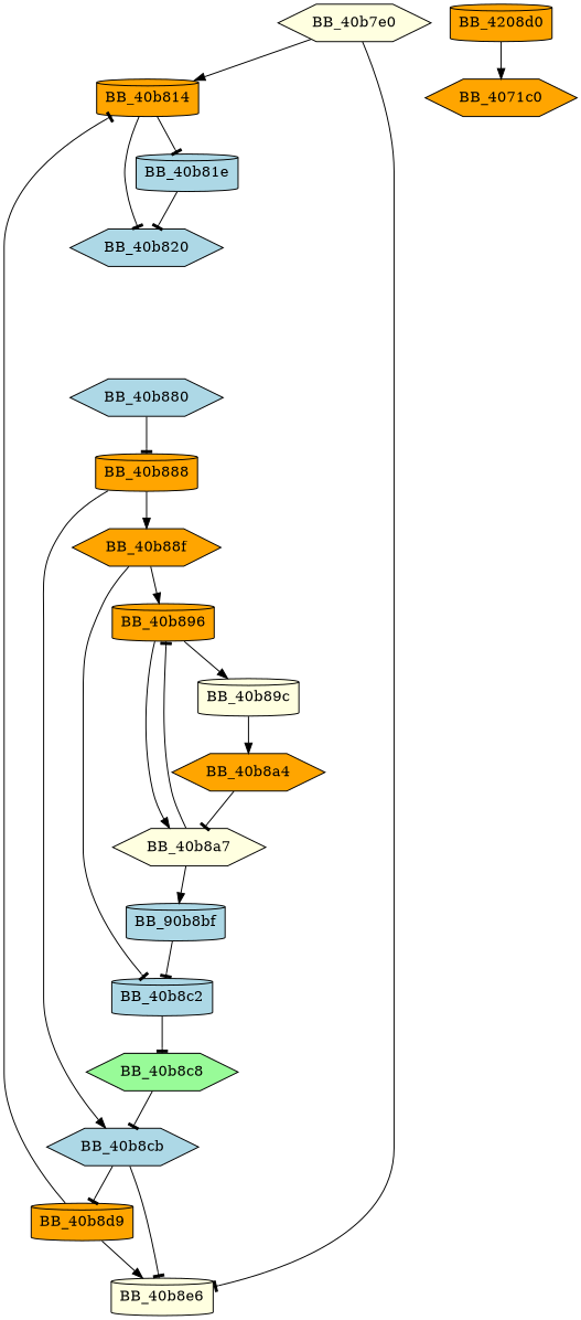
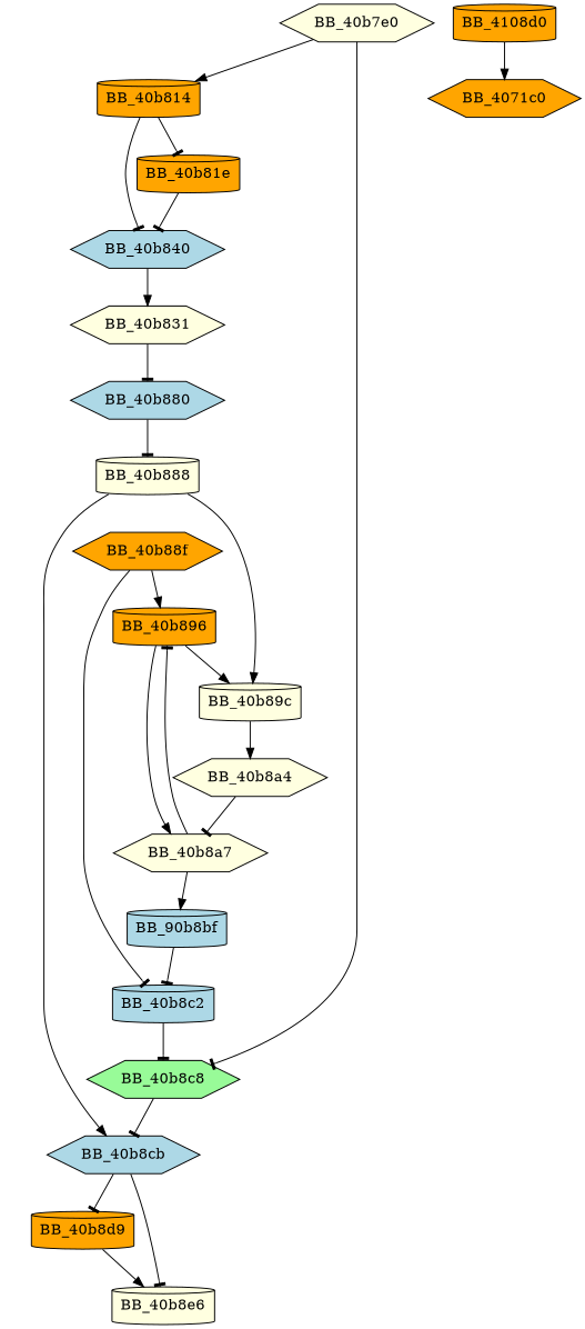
  digraph {
    node [fillcolor=orange shape=cylinder style=filled]
    edge [arrowhead=tee]
    BB_40b814
    BB_40b7e0 [fillcolor=lightyellow shape=hexagon]
    BB_40b8e6 [fillcolor=lightyellow]
-   BB_40b81e [fillcolor=lightblue]
-   BB_40b820 [fillcolor=lightblue shape=hexagon]
+   BB_40b81e
+   BB_40b820 [fillcolor=lightblue shape=hexagon label=BB_40b840]
+   BB_40b831 [fillcolor=lightyellow shape=hexagon]
    BB_40b880 [fillcolor=lightblue shape=hexagon]
-   BB_40b888
+   BB_40b888 [fillcolor=lightyellow]
    BB_40b88f [shape=hexagon]
    BB_40b8cb [fillcolor=lightblue shape=hexagon]
    BB_40b896
    BB_40b8c2 [fillcolor=lightblue]
    BB_40b8d9
    BB_40b89c [fillcolor=lightyellow]
    BB_40b8a7 [fillcolor=lightyellow shape=hexagon]
    BB_40b8c8 [fillcolor=palegreen shape=hexagon]
-   BB_40b8a4 [shape=hexagon]
+   BB_40b8a4 [fillcolor=lightyellow shape=hexagon]
    n18 [fillcolor=lightblue label=BB_90b8bf]
-   BB_4208d0
+   BB_4208d0 [label=BB_4108d0]
    BB_4071c0 [shape=hexagon]
    BB_40b814 -> BB_40b81e
    BB_40b814 -> BB_40b820
    BB_40b7e0 -> BB_40b814 [arrowhead=normal]
-   BB_40b7e0 -> BB_40b8e6
+   BB_40b7e0 -> BB_40b8c8
    BB_40b81e -> BB_40b820
+   BB_40b820 -> BB_40b831 [arrowhead=normal]
+   BB_40b831 -> BB_40b880
    BB_40b880 -> BB_40b888
-   BB_40b888 -> BB_40b88f [arrowhead=normal]
+   BB_40b888 -> BB_40b89c [arrowhead=normal]
    BB_40b888 -> BB_40b8cb [arrowhead=normal]
    BB_40b88f -> BB_40b896 [arrowhead=normal]
    BB_40b88f -> BB_40b8c2
    BB_40b8cb -> BB_40b8e6
    BB_40b8cb -> BB_40b8d9
    BB_40b896 -> BB_40b89c [arrowhead=normal]
    BB_40b896 -> BB_40b8a7 [arrowhead=normal]
    BB_40b8c2 -> BB_40b8c8
-   BB_40b8d9 -> BB_40b814
    BB_40b8d9 -> BB_40b8e6 [arrowhead=normal]
    BB_40b89c -> BB_40b8a4 [arrowhead=normal]
    BB_40b8a7 -> BB_40b896
    BB_40b8a7 -> n18 [arrowhead=normal]
    BB_40b8c8 -> BB_40b8cb
    BB_40b8a4 -> BB_40b8a7
    n18 -> BB_40b8c2
    BB_4208d0 -> BB_4071c0 [arrowhead=normal]
  }
